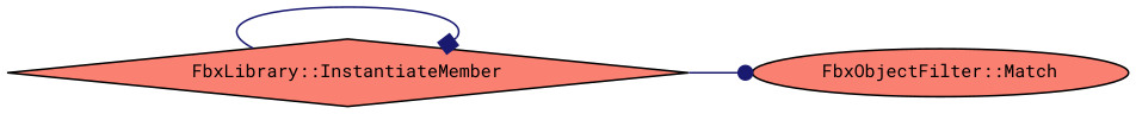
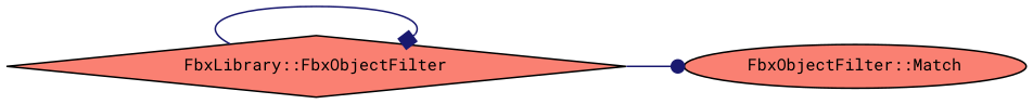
  digraph {
    rankdir=LR
    fontname="Roboto Mono"
    node [color=black fillcolor=salmon fontname="Roboto Mono" fontsize=10 style=filled]
    edge [color=midnightblue fontname="Roboto Mono" fontsize=10 labelfontname=Helvetica labelfontsize=10 style=solid]
-   n1 [fontcolor=black height=0.2 label="FbxLibrary::InstantiateMember" shape=diamond width=0.4]
+   n1 [fontcolor=black height=0.2 label="FbxLibrary::FbxObjectFilter" shape=diamond width=0.4]
    n2 [height=0.2 label="FbxObjectFilter::Match" shape=ellipse width=0.4]
    n1 -> n1 [arrowhead=box]
    n1 -> n2 [arrowhead=dot]
  }
